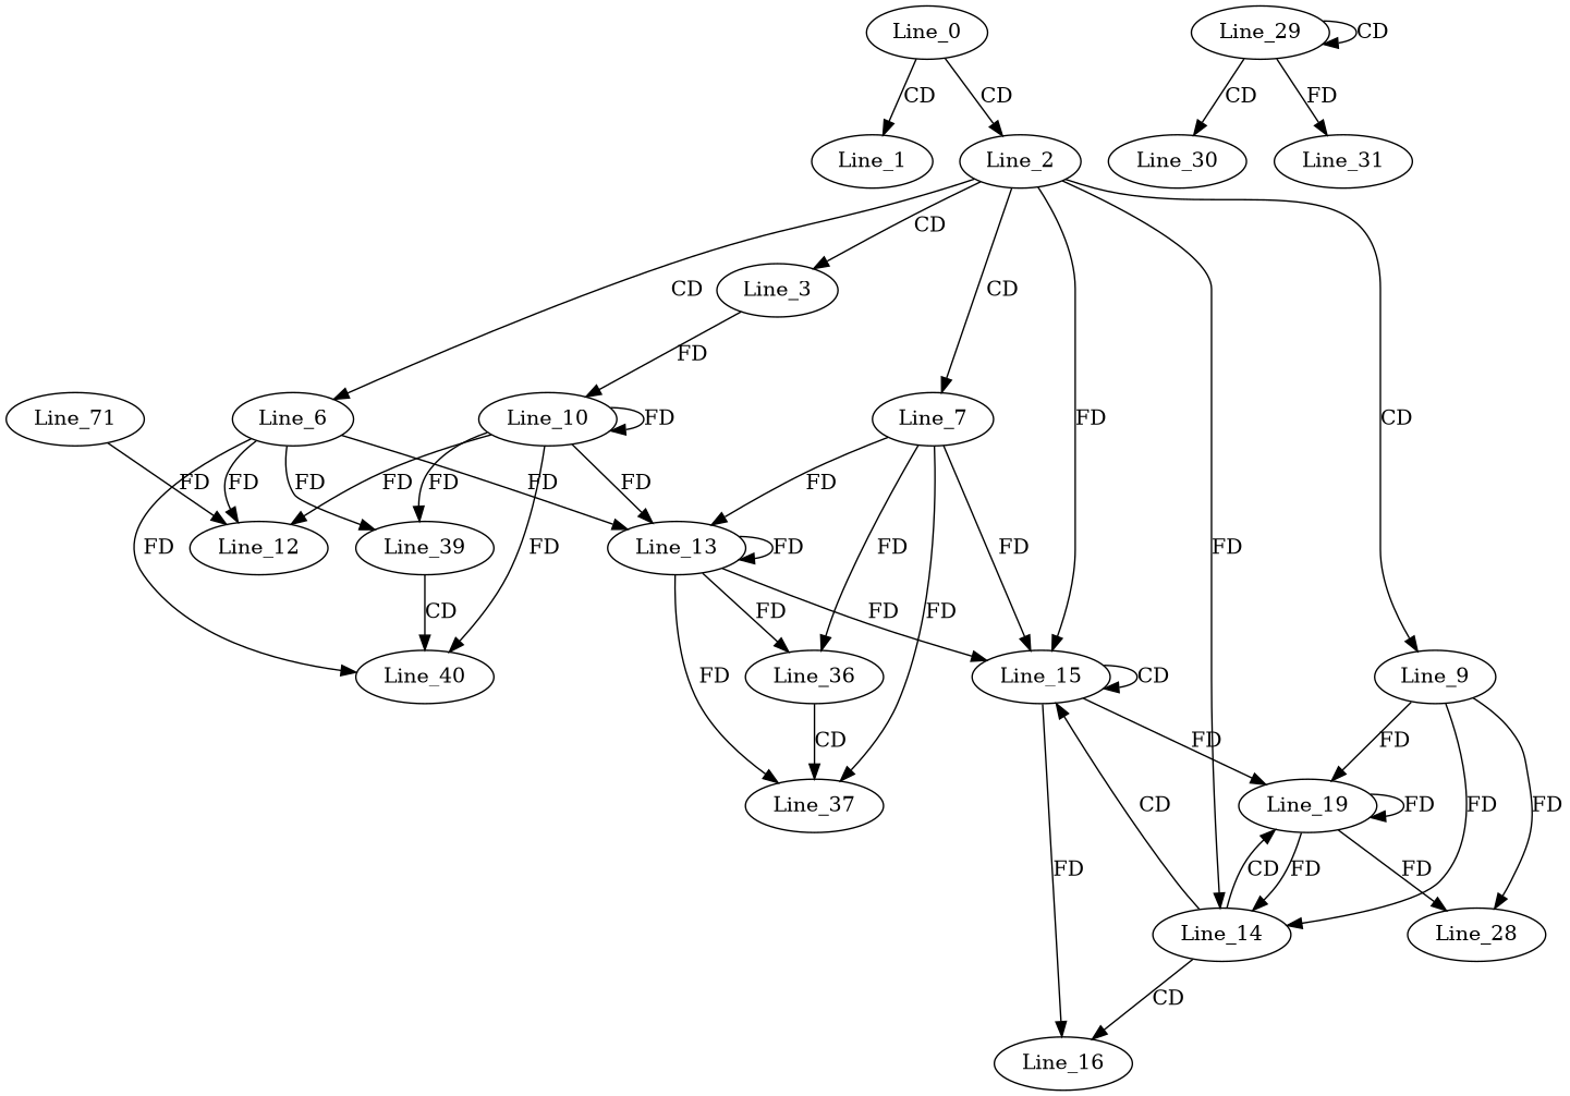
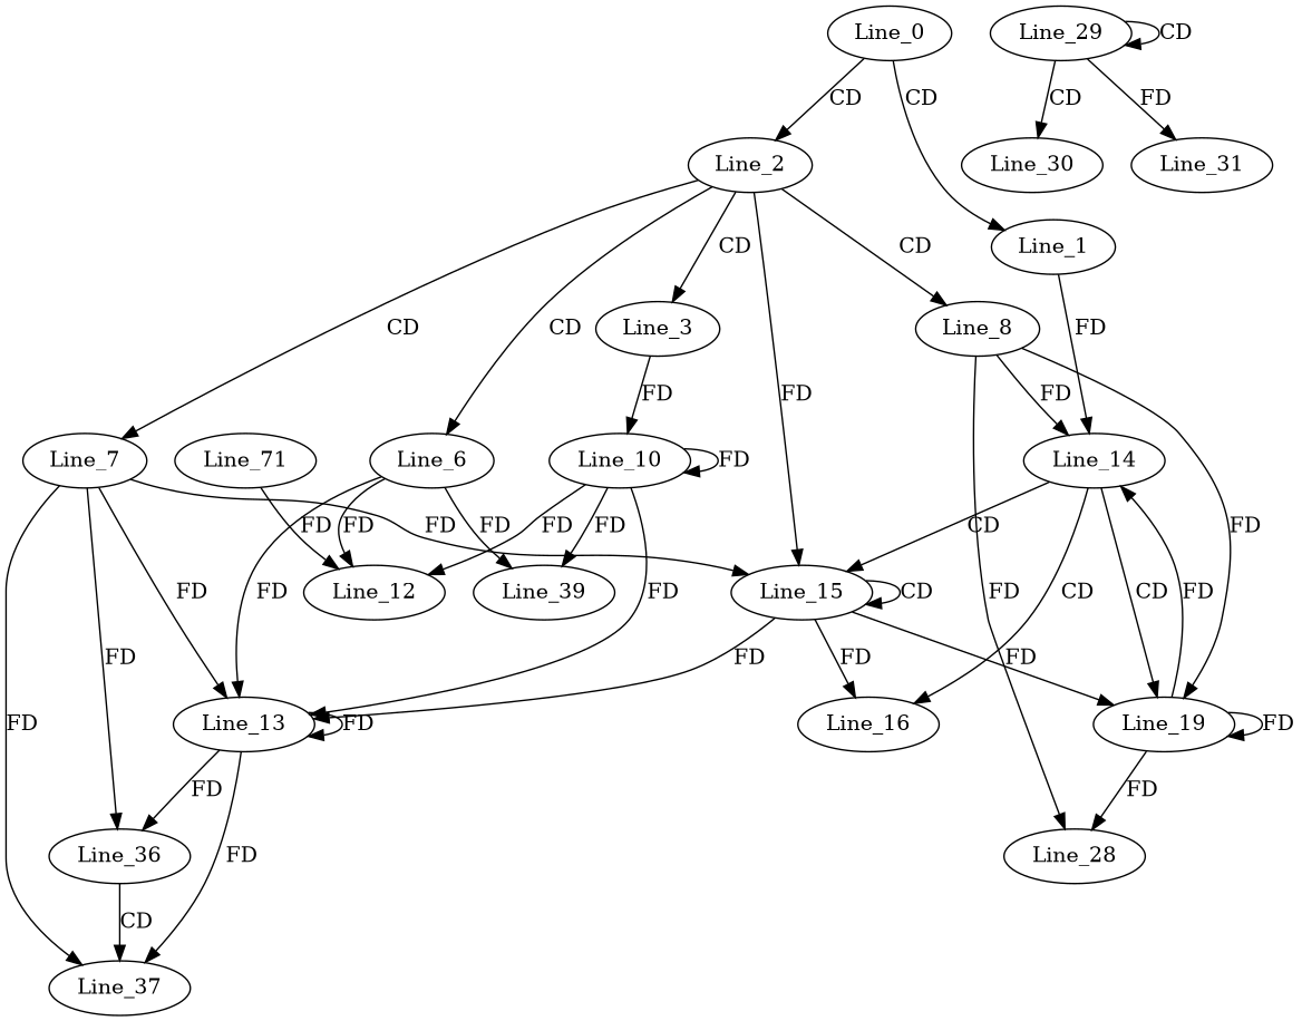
  digraph {
    Line_0
    Line_1
    Line_2
    Line_3
    Line_6
    Line_7
-   Line_8 [label=Line_9]
+   Line_8
    Line_14
    Line_15
    Line_10
    Line_12
    Line_13
    Line_39
-   Line_40
    Line_36
    Line_37
    Line_19
    Line_28
    Line_16
    n20 [label=Line_71]
    Line_29
    Line_30
    Line_31
    Line_0 -> Line_1 [label=CD]
    Line_0 -> Line_2 [label=CD]
    Line_2 -> Line_3 [label=CD]
    Line_2 -> Line_6 [label=CD]
    Line_2 -> Line_7 [label=CD]
    Line_2 -> Line_8 [label=CD]
-   Line_2 -> Line_14 [label=FD]
+   Line_1 -> Line_14 [label=FD]
    Line_2 -> Line_15 [label=FD]
    Line_3 -> Line_10 [label=FD]
    Line_6 -> Line_12 [label=FD]
    Line_6 -> Line_13 [label=FD]
    Line_6 -> Line_39 [label=FD]
-   Line_6 -> Line_40 [label=FD]
    Line_7 -> Line_15 [label=FD]
    Line_7 -> Line_13 [label=FD]
    Line_7 -> Line_36 [label=FD]
    Line_7 -> Line_37 [label=FD]
    Line_8 -> Line_14 [label=FD]
    Line_8 -> Line_19 [label=FD]
    Line_8 -> Line_28 [label=FD]
    Line_14 -> Line_15 [label=CD]
    Line_14 -> Line_19 [label=CD]
    Line_14 -> Line_16 [label=CD]
    Line_15 -> Line_15 [label=CD]
    Line_15 -> Line_19 [label=FD]
    Line_15 -> Line_16 [label=FD]
    Line_10 -> Line_10 [label=FD]
    Line_10 -> Line_12 [label=FD]
    Line_10 -> Line_13 [label=FD]
    Line_10 -> Line_39 [label=FD]
-   Line_10 -> Line_40 [label=FD]
-   Line_13 -> Line_15 [label=FD]
+   Line_15 -> Line_13 [label=FD]
    Line_13 -> Line_13 [label=FD]
    Line_13 -> Line_36 [label=FD]
    Line_13 -> Line_37 [label=FD]
-   Line_39 -> Line_40 [label=CD]
    Line_36 -> Line_37 [label=CD]
    Line_19 -> Line_14 [label=FD]
    Line_19 -> Line_19 [label=FD]
    Line_19 -> Line_28 [label=FD]
    n20 -> Line_12 [label=FD]
    Line_29 -> Line_29 [label=CD]
    Line_29 -> Line_30 [label=CD]
    Line_29 -> Line_31 [label=FD]
  }
